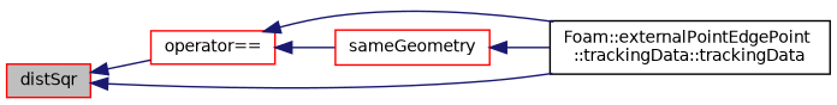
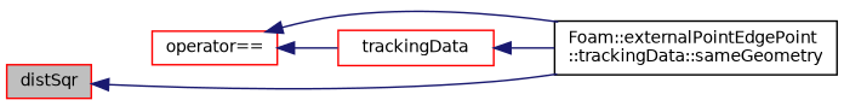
  digraph {
    rankdir=LR
    node [color=red fontname=Helvetica fontsize=10 shape=record]
    edge [color=midnightblue dir=back fontname=Helvetica fontsize=10 labelfontname=Helvetica labelfontsize=10 style=solid]
    n1 [fillcolor=grey75 fontcolor=black height=0.2 label=distSqr style=filled width=0.4]
    n2 [height=0.2 label="operator==" width=0.4]
-   n3 [color=black height=0.2 label="Foam::externalPointEdgePoint\l::trackingData::trackingData" width=0.4]
-   n4 [height=0.2 label=sameGeometry width=0.4]
-   n1 -> n2
+   n3 [color=black height=0.2 label="Foam::externalPointEdgePoint\l::trackingData::sameGeometry" width=0.4]
+   n4 [height=0.2 label=trackingData width=0.4]
    n1 -> n3
    n2 -> n3
    n2 -> n4
    n4 -> n3
  }
